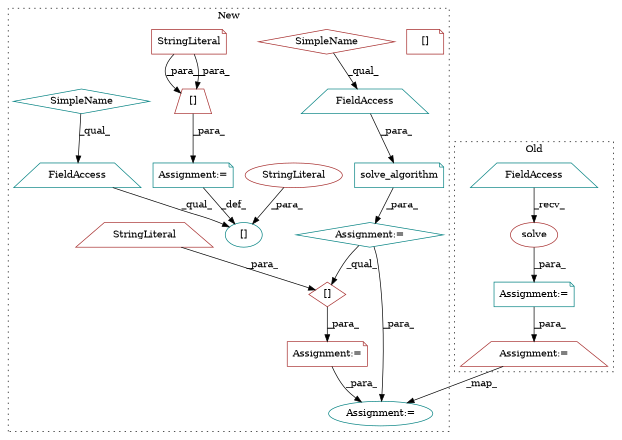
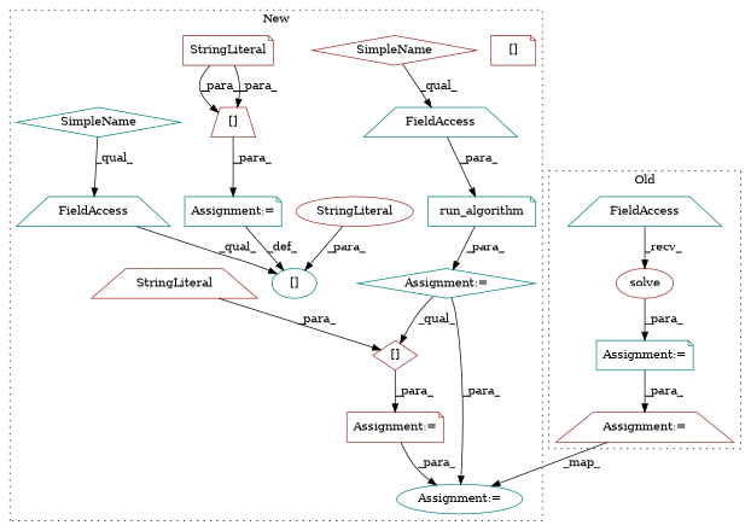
  digraph {
    node [a=7 l=1 s=5815 shape=trapezium color=brown]
    n1 [a=32 l="6,1" label=solve s="5504,5523" shape=ellipse]
    n2 [a=22 l=12 label=FieldAccess s=5491 color=teal]
    n3 [label="Assignment:=" s=5490 shape=note color=teal]
    n4 [label="Assignment:=" s=5543]
-   n5 [a=32 l="14,1" label=solve_algorithm s="5801,5830" shape=note color=teal]
+   n5 [a=32 l="14,1" label=run_algorithm s="5801,5830" shape=note color=teal]
    n6 [a=2 l="11,1" label="[]" s="5850,5871" shape=diamond]
    n7 [a=22 l=15 label=FieldAccess color=teal]
    n8 [label="Assignment:=" s=5800 shape=diamond color=teal]
    n9 [a=45 l=10 label=StringLiteral s=5861]
    n10 [label="Assignment:=" s=5849 shape=note]
    n11 [label="Assignment:=" s=5888 shape=ellipse color=teal]
    n12 [a=22 l=15 label=FieldAccess s=5739 color=teal]
    n13 [a=2 l="16,1" label="[]" s="5739,5762" shape=ellipse color=teal]
    n14 [a=45 l=7 label=StringLiteral s=5755 shape=ellipse]
    n15 [label="Assignment:=" s=5763 shape=note color=teal]
    n16 [a=2 l="12,1" label="[]" s="5764,5783" shape=note]
    n17 [a=45 l=7 label=StringLiteral s=5776 shape=note]
    n18 [a=42 l=4 label=SimpleName shape=diamond]
    n19 [a=42 l=4 label=SimpleName s=5739 shape=diamond color=teal]
    n20 [a=2 l="12,1" label="[]" s="5764,5783"]
    subgraph cluster_1 {
      label=Old
      style=dotted
      n1
      n2
      n3
      n4
    }
    subgraph cluster_2 {
      label=New
      style=dotted
      n5
      n6
      n7
      n8
      n9
      n10
      n11
      n12
      n13
      n14
      n15
      n16
      n17
      n18
      n19
      n20
    }
    n1 -> n3 [label=_para_]
    n2 -> n1 [label=_recv_]
    n3 -> n4 [label=_para_]
    n4 -> n11 [label=_map_]
    n5 -> n8 [label=_para_]
    n6 -> n10 [label=_para_]
    n7 -> n5 [label=_para_]
    n8 -> n6 [label=_qual_]
    n8 -> n11 [label=_para_]
    n9 -> n6 [label=_para_]
    n10 -> n11 [label=_para_]
    n12 -> n13 [label=_qual_]
    n14 -> n13 [label=_para_]
    n15 -> n13 [label=_def_]
    n17 -> n20 [label=_para_]
    n17 -> n20 [label=_para_]
    n18 -> n7 [label=_qual_]
    n19 -> n12 [label=_qual_]
    n20 -> n15 [label=_para_]
  }
